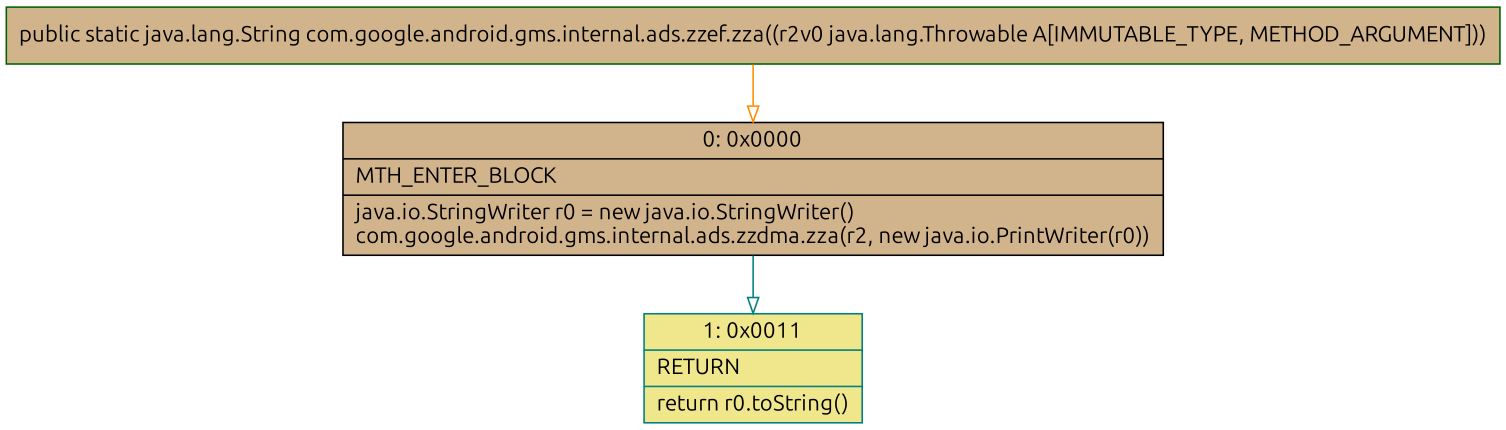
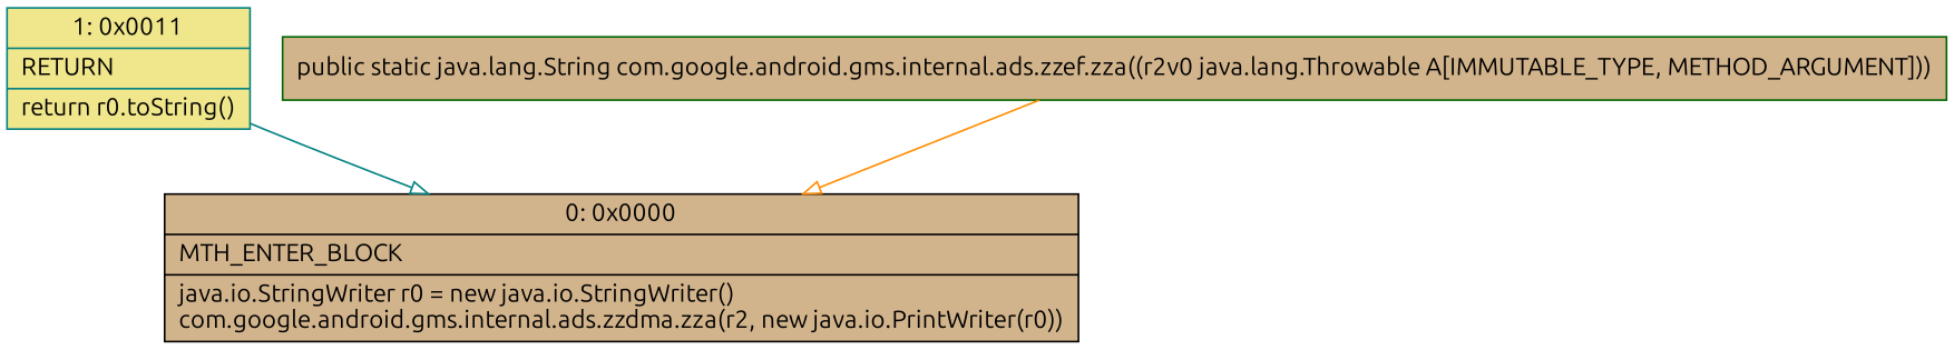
  digraph {
    fontname=Ubuntu
    node [shape=record style=filled fillcolor=tan fontname=Ubuntu]
    edge [arrowhead=onormal fontname=Ubuntu]
    n1 [label="{0\:\ 0x0000|MTH_ENTER_BLOCK\l|java.io.StringWriter r0 = new java.io.StringWriter()\lcom.google.android.gms.internal.ads.zzdma.zza(r2, new java.io.PrintWriter(r0))\l}" color=black]
    n2 [label="{1\:\ 0x0011|RETURN\l|return r0.toString()\l}" fillcolor=khaki color=teal]
    n3 [label="{public static java.lang.String com.google.android.gms.internal.ads.zzef.zza((r2v0 java.lang.Throwable A[IMMUTABLE_TYPE, METHOD_ARGUMENT])) }" color=darkgreen]
-   n1 -> n2 [color=teal]
+   n2 -> n1 [color=teal]
    n3 -> n1 [color=darkorange]
  }
